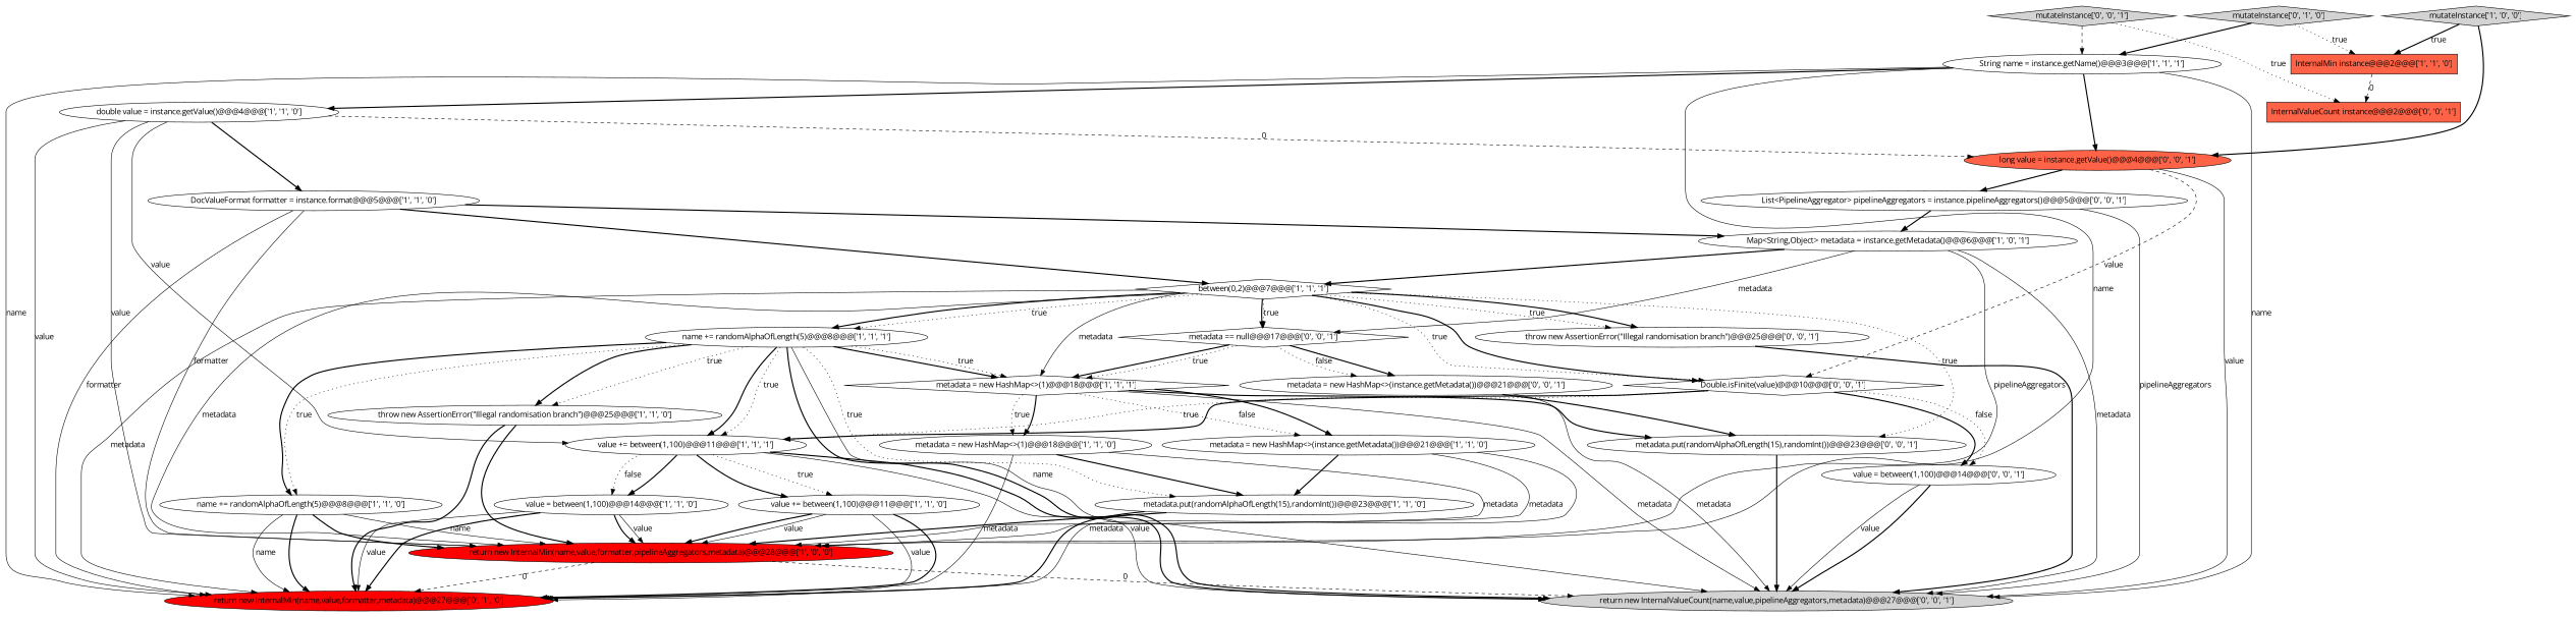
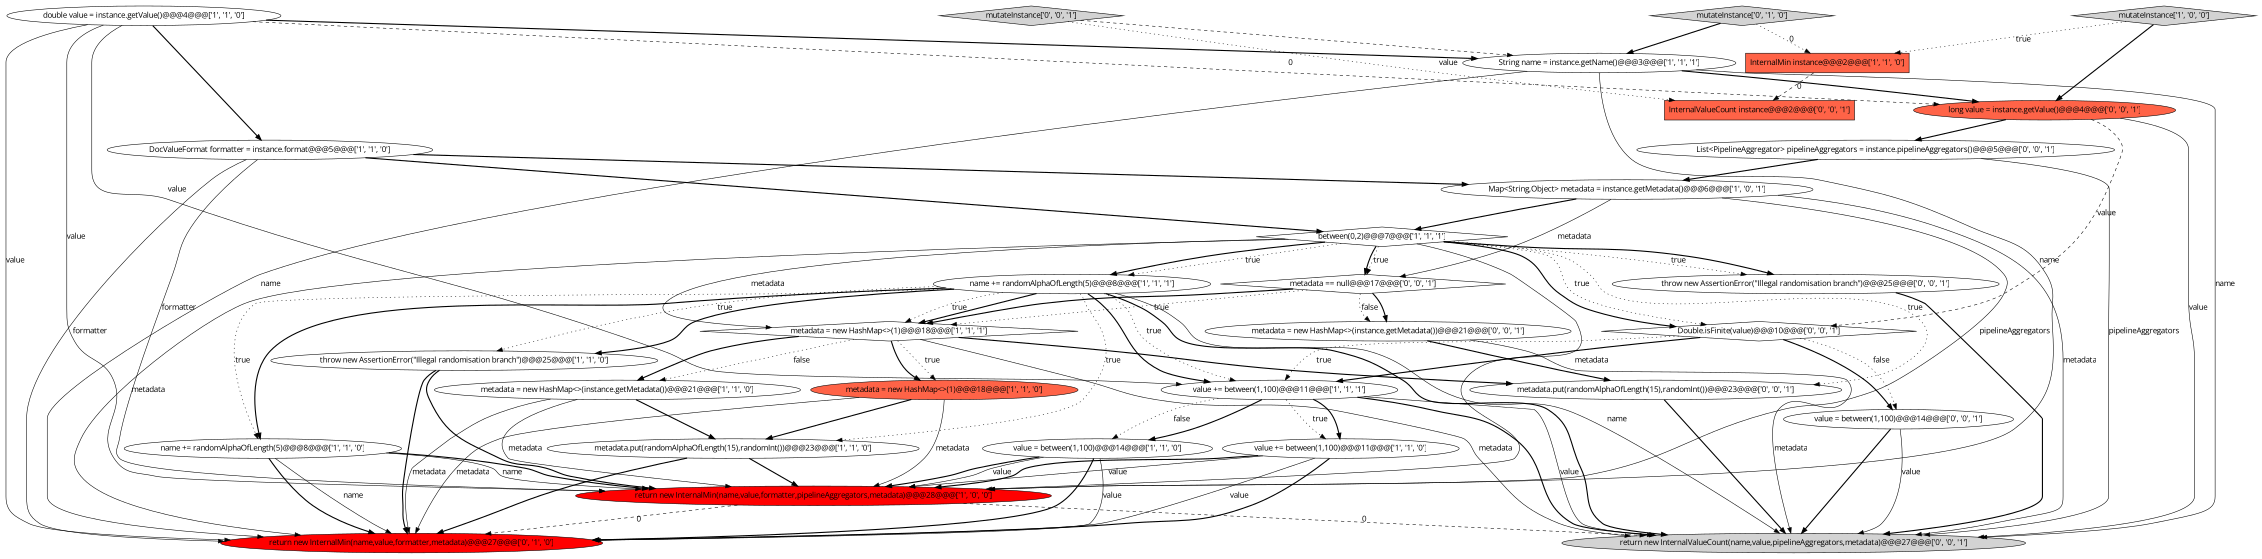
  digraph {
    fontname="Open Sans"
    node [fillcolor=white fontname="Open Sans" shape=ellipse style=filled]
    edge [fontname="Open Sans" style=bold]
    n1 [label="double value = instance.getValue()@@@4@@@['1', '1', '0']"]
    n2 [fillcolor=tomato label="long value = instance.getValue()@@@4@@@['0', '0', '1']"]
    n3 [fillcolor=red label="return new InternalMin(name,value,formatter,metadata)@@@27@@@['0', '1', '0']"]
    n4 [label="value += between(1,100)@@@11@@@['1', '1', '1']"]
    n5 [fillcolor=red label="return new InternalMin(name,value,formatter,pipelineAggregators,metadata)@@@28@@@['1', '0', '0']"]
    n6 [label="DocValueFormat formatter = instance.format@@@5@@@['1', '1', '0']"]
    n7 [fillcolor=lightgray label="return new InternalValueCount(name,value,pipelineAggregators,metadata)@@@27@@@['0', '0', '1']"]
    n8 [label="Double.isFinite(value)@@@10@@@['0', '0', '1']" shape=diamond]
    n9 [label="List<PipelineAggregator> pipelineAggregators = instance.pipelineAggregators()@@@5@@@['0', '0', '1']"]
    n10 [label="value = between(1,100)@@@14@@@['1', '1', '0']"]
    n11 [label="value += between(1,100)@@@11@@@['1', '1', '0']"]
    n12 [label="Map<String,Object> metadata = instance.getMetadata()@@@6@@@['1', '0', '1']"]
    n13 [label="between(0,2)@@@7@@@['1', '1', '1']" shape=diamond]
    n14 [label="metadata == null@@@17@@@['0', '0', '1']" shape=diamond]
    n15 [label="metadata = new HashMap<>(instance.getMetadata())@@@21@@@['0', '0', '1']"]
    n16 [label="metadata = new HashMap<>(1)@@@18@@@['1', '1', '1']" shape=diamond]
    n17 [label="metadata.put(randomAlphaOfLength(15),randomInt())@@@23@@@['0', '0', '1']"]
    n18 [label="name += randomAlphaOfLength(5)@@@8@@@['1', '1', '1']"]
    n19 [label="throw new AssertionError(\"Illegal randomisation branch\")@@@25@@@['0', '0', '1']"]
    n20 [label="value = between(1,100)@@@14@@@['0', '0', '1']"]
-   n21 [label="metadata = new HashMap<>(1)@@@18@@@['1', '1', '0']"]
+   n21 [fillcolor=tomato label="metadata = new HashMap<>(1)@@@18@@@['1', '1', '0']"]
    n22 [label="metadata = new HashMap<>(instance.getMetadata())@@@21@@@['1', '1', '0']"]
    n23 [fillcolor=lightgray label="mutateInstance['1', '0', '0']" shape=diamond]
    n24 [fillcolor=tomato label="InternalMin instance@@@2@@@['1', '1', '0']" shape=box]
    n25 [label="String name = instance.getName()@@@3@@@['1', '1', '1']"]
    n26 [fillcolor=tomato label="InternalValueCount instance@@@2@@@['0', '0', '1']" shape=box]
    n27 [label="throw new AssertionError(\"Illegal randomisation branch\")@@@25@@@['1', '1', '0']"]
    n28 [label="metadata.put(randomAlphaOfLength(15),randomInt())@@@23@@@['1', '1', '0']"]
    n29 [label="name += randomAlphaOfLength(5)@@@8@@@['1', '1', '0']"]
    n30 [fillcolor=lightgray label="mutateInstance['0', '1', '0']" shape=diamond]
    n31 [fillcolor=lightgray label="mutateInstance['0', '0', '1']" shape=diamond]
    n1 -> n2 [label=0 style=dashed]
    n1 -> n3 [label=value style=solid]
    n1 -> n4 [label=value style=solid]
    n1 -> n5 [label=value style=solid]
    n1 -> n6
    n2 -> n7 [label=value style=solid]
    n2 -> n8 [label=value style=dashed]
    n2 -> n9
    n4 -> n7 [label=value style=solid]
    n4 -> n7
    n4 -> n10
    n4 -> n10 [label=false style=dotted]
    n4 -> n11 [label=true style=dotted]
    n4 -> n11
    n5 -> n3 [label=0 style=dashed]
    n5 -> n7 [label=0 style=dashed]
    n6 -> n3 [label=formatter style=solid]
    n6 -> n5 [label=formatter style=solid]
    n6 -> n12
    n6 -> n13
    n8 -> n4 [label=true style=dotted]
    n8 -> n4
    n8 -> n20
    n8 -> n20 [label=false style=dotted]
    n9 -> n7 [label=pipelineAggregators style=solid]
    n9 -> n12
    n10 -> n3 [label=value style=solid]
    n10 -> n3
    n10 -> n5
    n10 -> n5 [label=value style=solid]
    n11 -> n3 [label=value style=solid]
    n11 -> n3
    n11 -> n5
    n11 -> n5 [label=value style=solid]
    n12 -> n5 [label=pipelineAggregators style=solid]
    n12 -> n7 [label=metadata style=solid]
    n12 -> n13
    n12 -> n14 [label=metadata style=solid]
    n13 -> n3 [label=metadata style=solid]
    n13 -> n5 [label=metadata style=solid]
    n13 -> n8 [label=true style=dotted]
    n13 -> n8
    n13 -> n14
    n13 -> n14 [label=true style=dotted]
    n13 -> n16 [label=metadata style=solid]
    n13 -> n17 [label=true style=dotted]
    n13 -> n18 [label=true style=dotted]
    n13 -> n18
    n13 -> n19 [label=true style=dotted]
    n13 -> n19
    n14 -> n15
    n14 -> n15 [label=false style=dotted]
    n14 -> n16
    n14 -> n16 [label=true style=dotted]
    n15 -> n7 [label=metadata style=solid]
    n15 -> n17
    n16 -> n7 [label=metadata style=solid]
    n16 -> n17
    n16 -> n21 [label=true style=dotted]
    n16 -> n21
    n16 -> n22 [label=false style=dotted]
    n16 -> n22
    n17 -> n7
    n18 -> n4 [label=true style=dotted]
    n18 -> n4
    n18 -> n7
    n18 -> n7 [label=name style=solid]
    n18 -> n16
    n18 -> n16 [label=true style=dotted]
    n18 -> n27
    n18 -> n27 [label=true style=dotted]
    n18 -> n28 [label=true style=dotted]
    n18 -> n29 [label=true style=dotted]
    n18 -> n29
    n19 -> n7
    n20 -> n7 [label=value style=solid]
    n20 -> n7
    n21 -> n3 [label=metadata style=solid]
    n21 -> n5 [label=metadata style=solid]
    n21 -> n28
    n22 -> n3 [label=metadata style=solid]
    n22 -> n5 [label=metadata style=solid]
    n22 -> n28
    n23 -> n2
-   n23 -> n24 [label=true]
+   n23 -> n24 [label=true style=dotted]
    n24 -> n26 [label=0 style=dashed]
-   n25 -> n1
+   n1 -> n25
    n25 -> n2
    n25 -> n3 [label=name style=solid]
    n25 -> n5 [label=name style=solid]
    n25 -> n7 [label=name style=solid]
    n27 -> n3
    n27 -> n5
    n28 -> n3
    n28 -> n5
    n29 -> n3 [label=name style=solid]
    n29 -> n3
    n29 -> n5
    n29 -> n5 [label=name style=solid]
-   n30 -> n24 [label=true style=dotted]
+   n30 -> n24 [label=0 style=dotted]
    n30 -> n25
    n31 -> n25 [style=dashed]
-   n31 -> n26 [label=true style=dotted]
+   n31 -> n26 [label=value style=dotted]
  }
